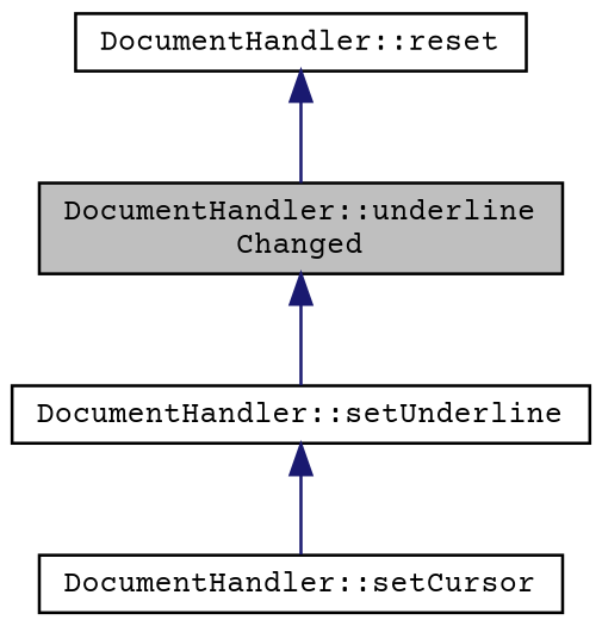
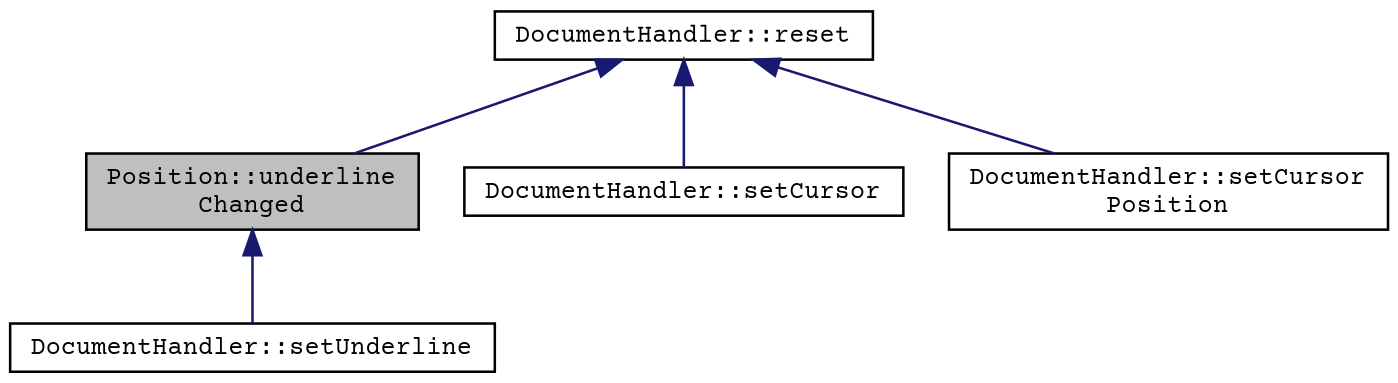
  digraph {
    fontname="Courier Prime"
    rankdir=TB
    node [color=black fillcolor=white fontname="Courier Prime" fontsize=10 shape=record style=filled]
    edge [color=midnightblue dir=back fontname="Courier Prime" fontsize=10 labelfontname=Helvetica labelfontsize=10 style=solid]
-   n1 [fillcolor=grey75 fontcolor=black height=0.2 label="DocumentHandler::underline\lChanged" width=0.4]
+   n1 [fillcolor=grey75 fontcolor=black height=0.2 label="Position::underline\lChanged" width=0.4]
    n2 [height=0.2 label="DocumentHandler::setUnderline" width=0.4]
    n3 [height=0.2 label="DocumentHandler::reset" width=0.4]
    n4 [height=0.2 label="DocumentHandler::setCursor" width=0.4]
+   n5 [height=0.2 label="DocumentHandler::setCursor\lPosition" width=0.4]
    n1 -> n2
    n3 -> n1
-   n2 -> n4
+   n3 -> n4
+   n3 -> n5
  }
